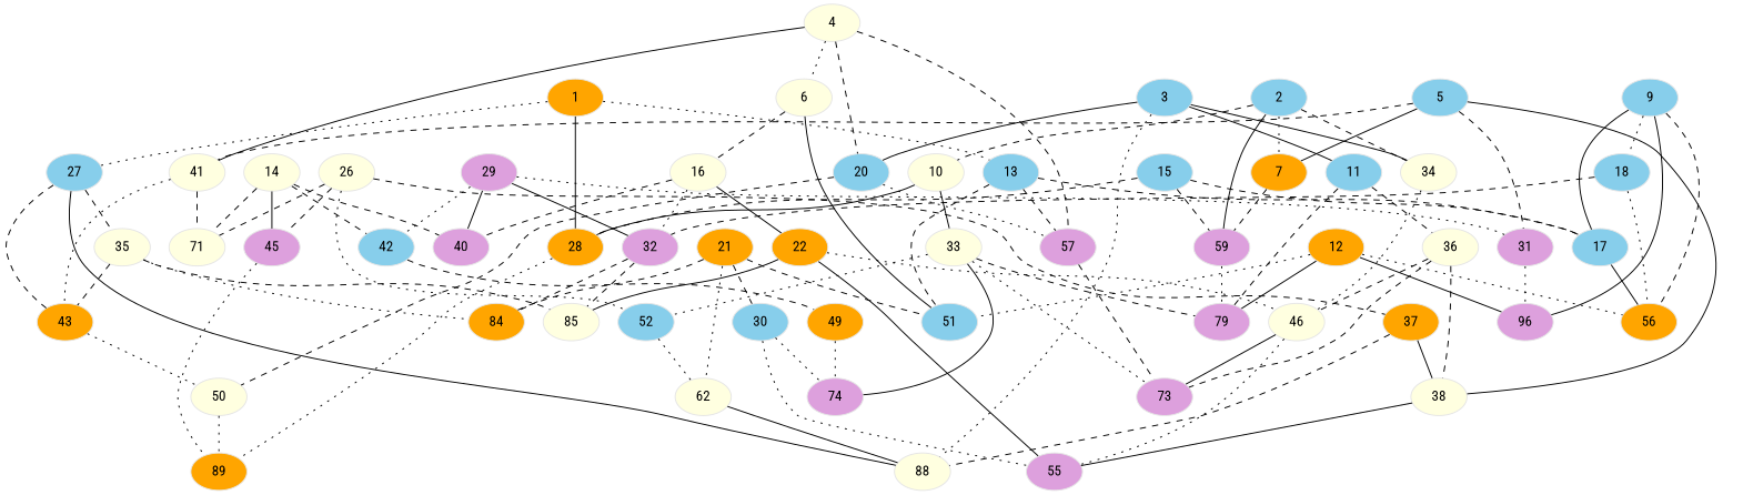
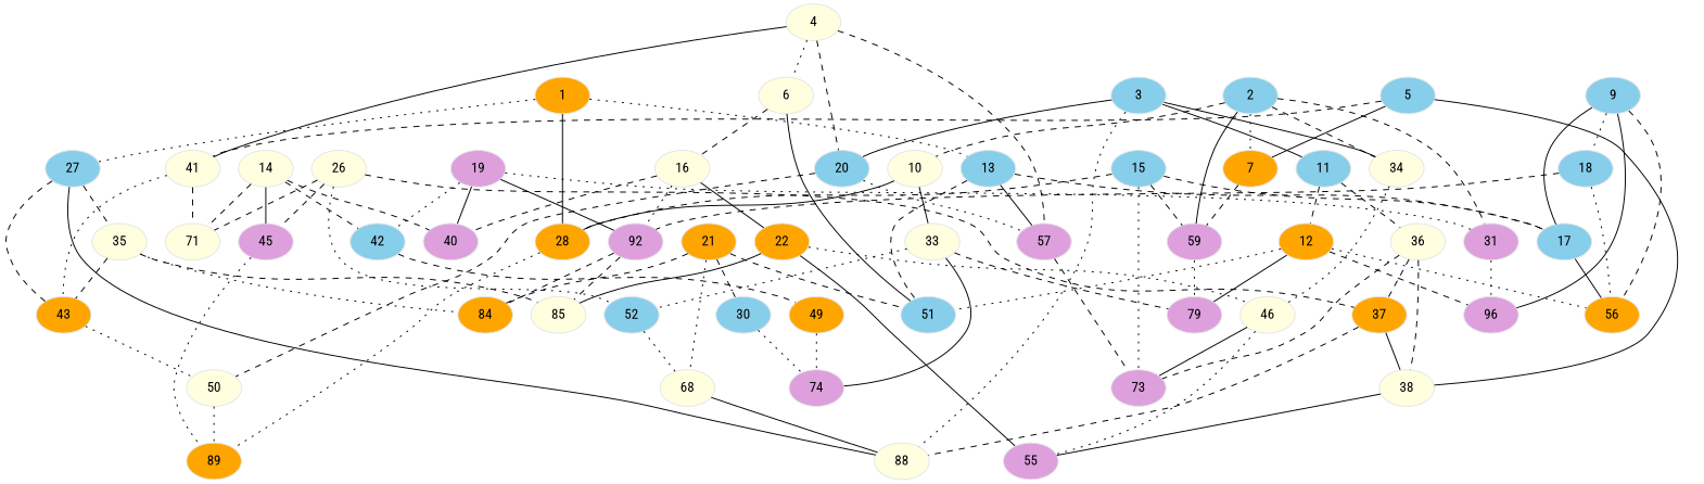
  graph {
    fontname="Roboto Condensed"
    node [color=gray90 fillcolor=lightyellow fontname="Roboto Condensed" style=filled]
    edge [fontname="Roboto Condensed" style=dashed]
    13 [fillcolor=skyblue super="+65"]
    57 [fillcolor=plum super="+64"]
    51 [fillcolor=skyblue super="+93"]
    17 [fillcolor=skyblue super="+47"]
    1 [fillcolor=orange]
    27 [fillcolor=skyblue super="+53"]
    28 [fillcolor=orange super="+80"]
    88 [super="+95"]
    35 [super="+39"]
    43 [fillcolor=orange super="+60"]
    89 [fillcolor=orange]
    2 [fillcolor=skyblue super="+8"]
    7 [fillcolor=orange]
    10
    34
    59 [fillcolor=plum super="+76"]
    33 [super="+48"]
    46 [super="+62"]
    79 [fillcolor=plum super="+83"]
    3 [fillcolor=skyblue super="+25"]
    11 [fillcolor=skyblue]
    20 [fillcolor=skyblue super="+87"]
    36 [super="+61"]
    50 [super="+91"]
    4 [super="+94"]
    6
    41 [super="+54"]
    16 [super="+29"]
    71
    73 [fillcolor=plum super="+100"]
    5 [fillcolor=skyblue super="+23"]
    31 [fillcolor=plum super="+66"]
    38 [super="+98"]
    96 [fillcolor=plum]
    55 [fillcolor=plum super="+92"]
    40 [fillcolor=plum]
    22 [fillcolor=orange super="+69"]
-   32 [fillcolor=plum super="+70"]
+   32 [fillcolor=plum super="+70" label=92]
    9 [fillcolor=skyblue super="+78"]
    18 [fillcolor=skyblue]
    56 [fillcolor=orange super="+77"]
    52 [fillcolor=skyblue]
    74 [fillcolor=plum]
    37 [fillcolor=orange super="+58"]
    12 [fillcolor=orange super="+44"]
    14 [super="+24"]
    42 [fillcolor=skyblue]
    45 [fillcolor=plum super="+97"]
    49 [fillcolor=orange super="+72"]
    15 [fillcolor=skyblue super="+75"]
    85 [super="+99"]
    84 [fillcolor=orange]
-   19 [fillcolor=plum super="+63" label=29]
+   19 [fillcolor=plum super="+63"]
    21 [fillcolor=orange super="+67"]
    30 [fillcolor=skyblue super="+81"]
-   68 [label=62]
+   68
    26 [super="+82"]
-   13 -- 57
+   13 -- 57 [style=solid]
    13 -- 51
    13 -- 17
    57 -- 73
    17 -- 56 [style=solid]
    1 -- 13 [style=dotted]
    1 -- 27 [style=dotted]
    1 -- 28 [style=solid]
    27 -- 88 [style=solid]
    27 -- 35
    27 -- 43
    28 -- 89 [style=dotted]
    35 -- 43
    35 -- 85
    35 -- 84 [style=dotted]
    43 -- 50 [style=dotted]
    2 -- 7 [style=dotted]
    2 -- 10
    2 -- 34
    2 -- 59 [style=solid]
    7 -- 59
    10 -- 28 [style=solid]
    10 -- 33 [style=solid]
    34 -- 46 [style=dotted]
    59 -- 79 [style=dotted]
    33 -- 79
    33 -- 52 [style=dotted]
    33 -- 74 [style=solid]
    46 -- 73 [style=solid]
    46 -- 55 [style=dotted]
    3 -- 88 [style=dotted]
    3 -- 34 [style=solid]
    3 -- 11 [style=solid]
    3 -- 20 [style=solid]
-   11 -- 79
+   11 -- 12
    11 -- 36
    20 -- 57 [style=dotted]
    20 -- 50
    36 -- 73
    36 -- 38
-   36 -- 46
+   36 -- 37
    50 -- 89 [style=dotted]
    4 -- 57
    4 -- 20
    4 -- 6 [style=dotted]
    4 -- 41 [style=solid]
    6 -- 51 [style=solid]
    6 -- 16
    41 -- 43 [style=dotted]
    41 -- 71
    16 -- 40
    16 -- 22 [style=solid]
    16 -- 32 [style=dotted]
    5 -- 7 [style=solid]
    5 -- 41
-   5 -- 31
+   2 -- 31
    5 -- 38 [style=solid]
    31 -- 96 [style=dotted]
    38 -- 55 [style=solid]
    22 -- 46 [style=dotted]
    22 -- 55 [style=solid]
    22 -- 85 [style=solid]
    32 -- 85
    32 -- 84
    9 -- 17 [style=solid]
    9 -- 96 [style=solid]
    9 -- 18 [style=dotted]
    9 -- 56
    18 -- 32
    18 -- 56 [style=dotted]
    52 -- 68 [style=dotted]
    37 -- 88
    37 -- 38 [style=solid]
    12 -- 51 [style=dotted]
    12 -- 79 [style=solid]
-   12 -- 96 [style=solid]
+   12 -- 96
    12 -- 56 [style=dotted]
    14 -- 71
    14 -- 40
    14 -- 42
    14 -- 45 [style=solid]
    42 -- 49
    45 -- 89 [style=dotted]
    49 -- 74 [style=dotted]
    15 -- 17
    15 -- 28
    15 -- 59
-   33 -- 73 [style=dotted]
+   15 -- 73 [style=dotted]
    19 -- 31 [style=dotted]
    19 -- 40 [style=solid]
    19 -- 32 [style=solid]
    19 -- 42 [style=dotted]
    21 -- 51
    21 -- 84
    21 -- 30
    21 -- 68 [style=dotted]
-   30 -- 55 [style=dotted]
    30 -- 74 [style=dotted]
    68 -- 88 [style=solid]
    26 -- 71
    26 -- 52 [style=dotted]
    26 -- 37
    26 -- 45
  }
